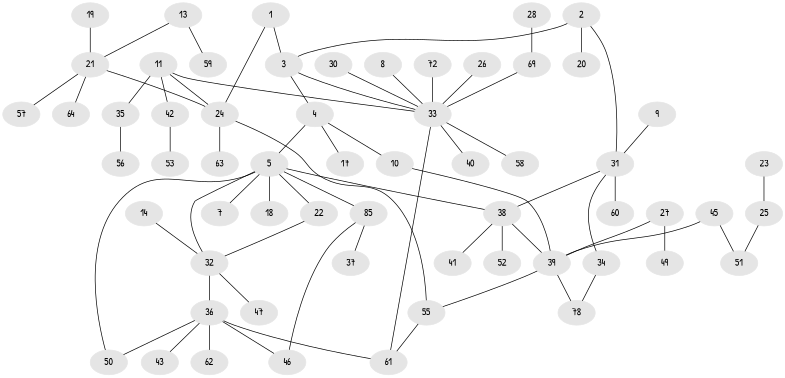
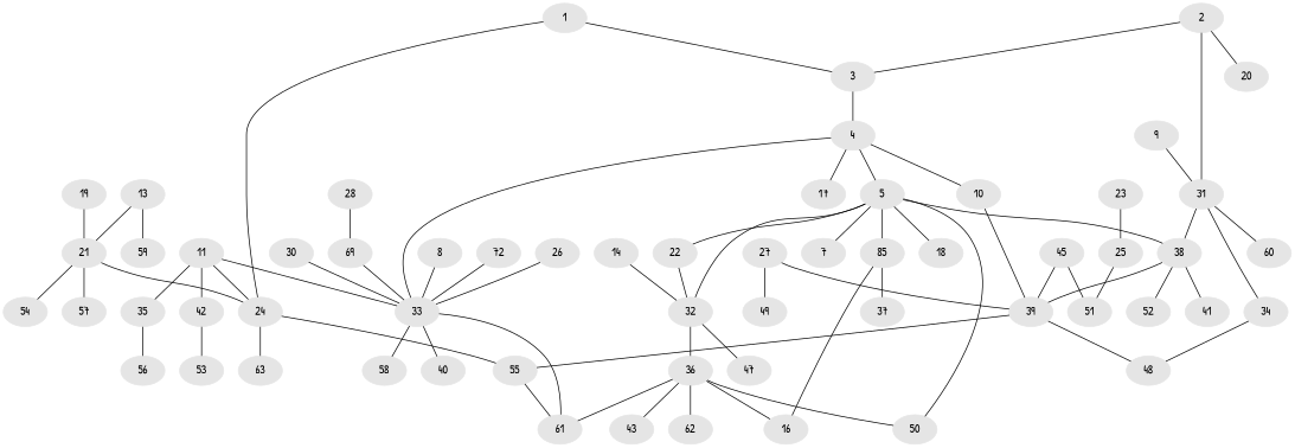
  graph {
    fontname="Patrick Hand"
    node [color=gray90 fontname="Patrick Hand" style=filled]
    edge [fontname="Patrick Hand" weight=1.0]
    1
    3
    24
    4
    55
    63
    2
    20
    31
    38
    34
    60
    5
    10
    17
    33
    7
    n18 [label=85]
    18
    22
    32
    50
    39
    40
    58
    61
    37
-   46
+   46 [label=16]
    36
    47
    41
    52
    11
    35
    42
    8
    9
-   48 [label=78]
+   48
    56
    53
    n41 [label=72]
    13
    21
    59
-   54 [label=64]
+   54
    57
    14
    19
    23
    25
    51
    26
    27
    49
    n55 [label=69]
    28
    30
    43
    62
    45
    1 -- 3
    1 -- 24
    3 -- 4
    24 -- 55
    24 -- 63
    4 -- 5
    4 -- 10
    4 -- 17
-   3 -- 33
+   4 -- 33
    55 -- 61
    2 -- 3
    2 -- 20
    2 -- 31
    31 -- 38
    31 -- 34
    31 -- 60
    38 -- 39
    38 -- 41
    38 -- 52
    34 -- 48
    5 -- 38
    5 -- 7
    5 -- n18
    5 -- 18
    5 -- 22
    5 -- 32
    5 -- 50
    10 -- 39
    33 -- 40
    33 -- 58
    33 -- 61
    n18 -- 37
    n18 -- 46
    22 -- 32
    32 -- 36
    32 -- 47
    39 -- 55
    39 -- 48
    36 -- 50
    36 -- 61
    36 -- 46
    36 -- 43
    36 -- 62 [weight=2.0]
    11 -- 24
    11 -- 33
    11 -- 35
    11 -- 42
    35 -- 56
    42 -- 53
    8 -- 33
    9 -- 31
    n41 -- 33
    13 -- 21
    13 -- 59
    21 -- 24
    21 -- 54
    21 -- 57
    14 -- 32
    19 -- 21
    23 -- 25
    25 -- 51
    26 -- 33
    27 -- 39
    27 -- 49
    n55 -- 33
    28 -- n55
    30 -- 33
    45 -- 39
    45 -- 51
  }
